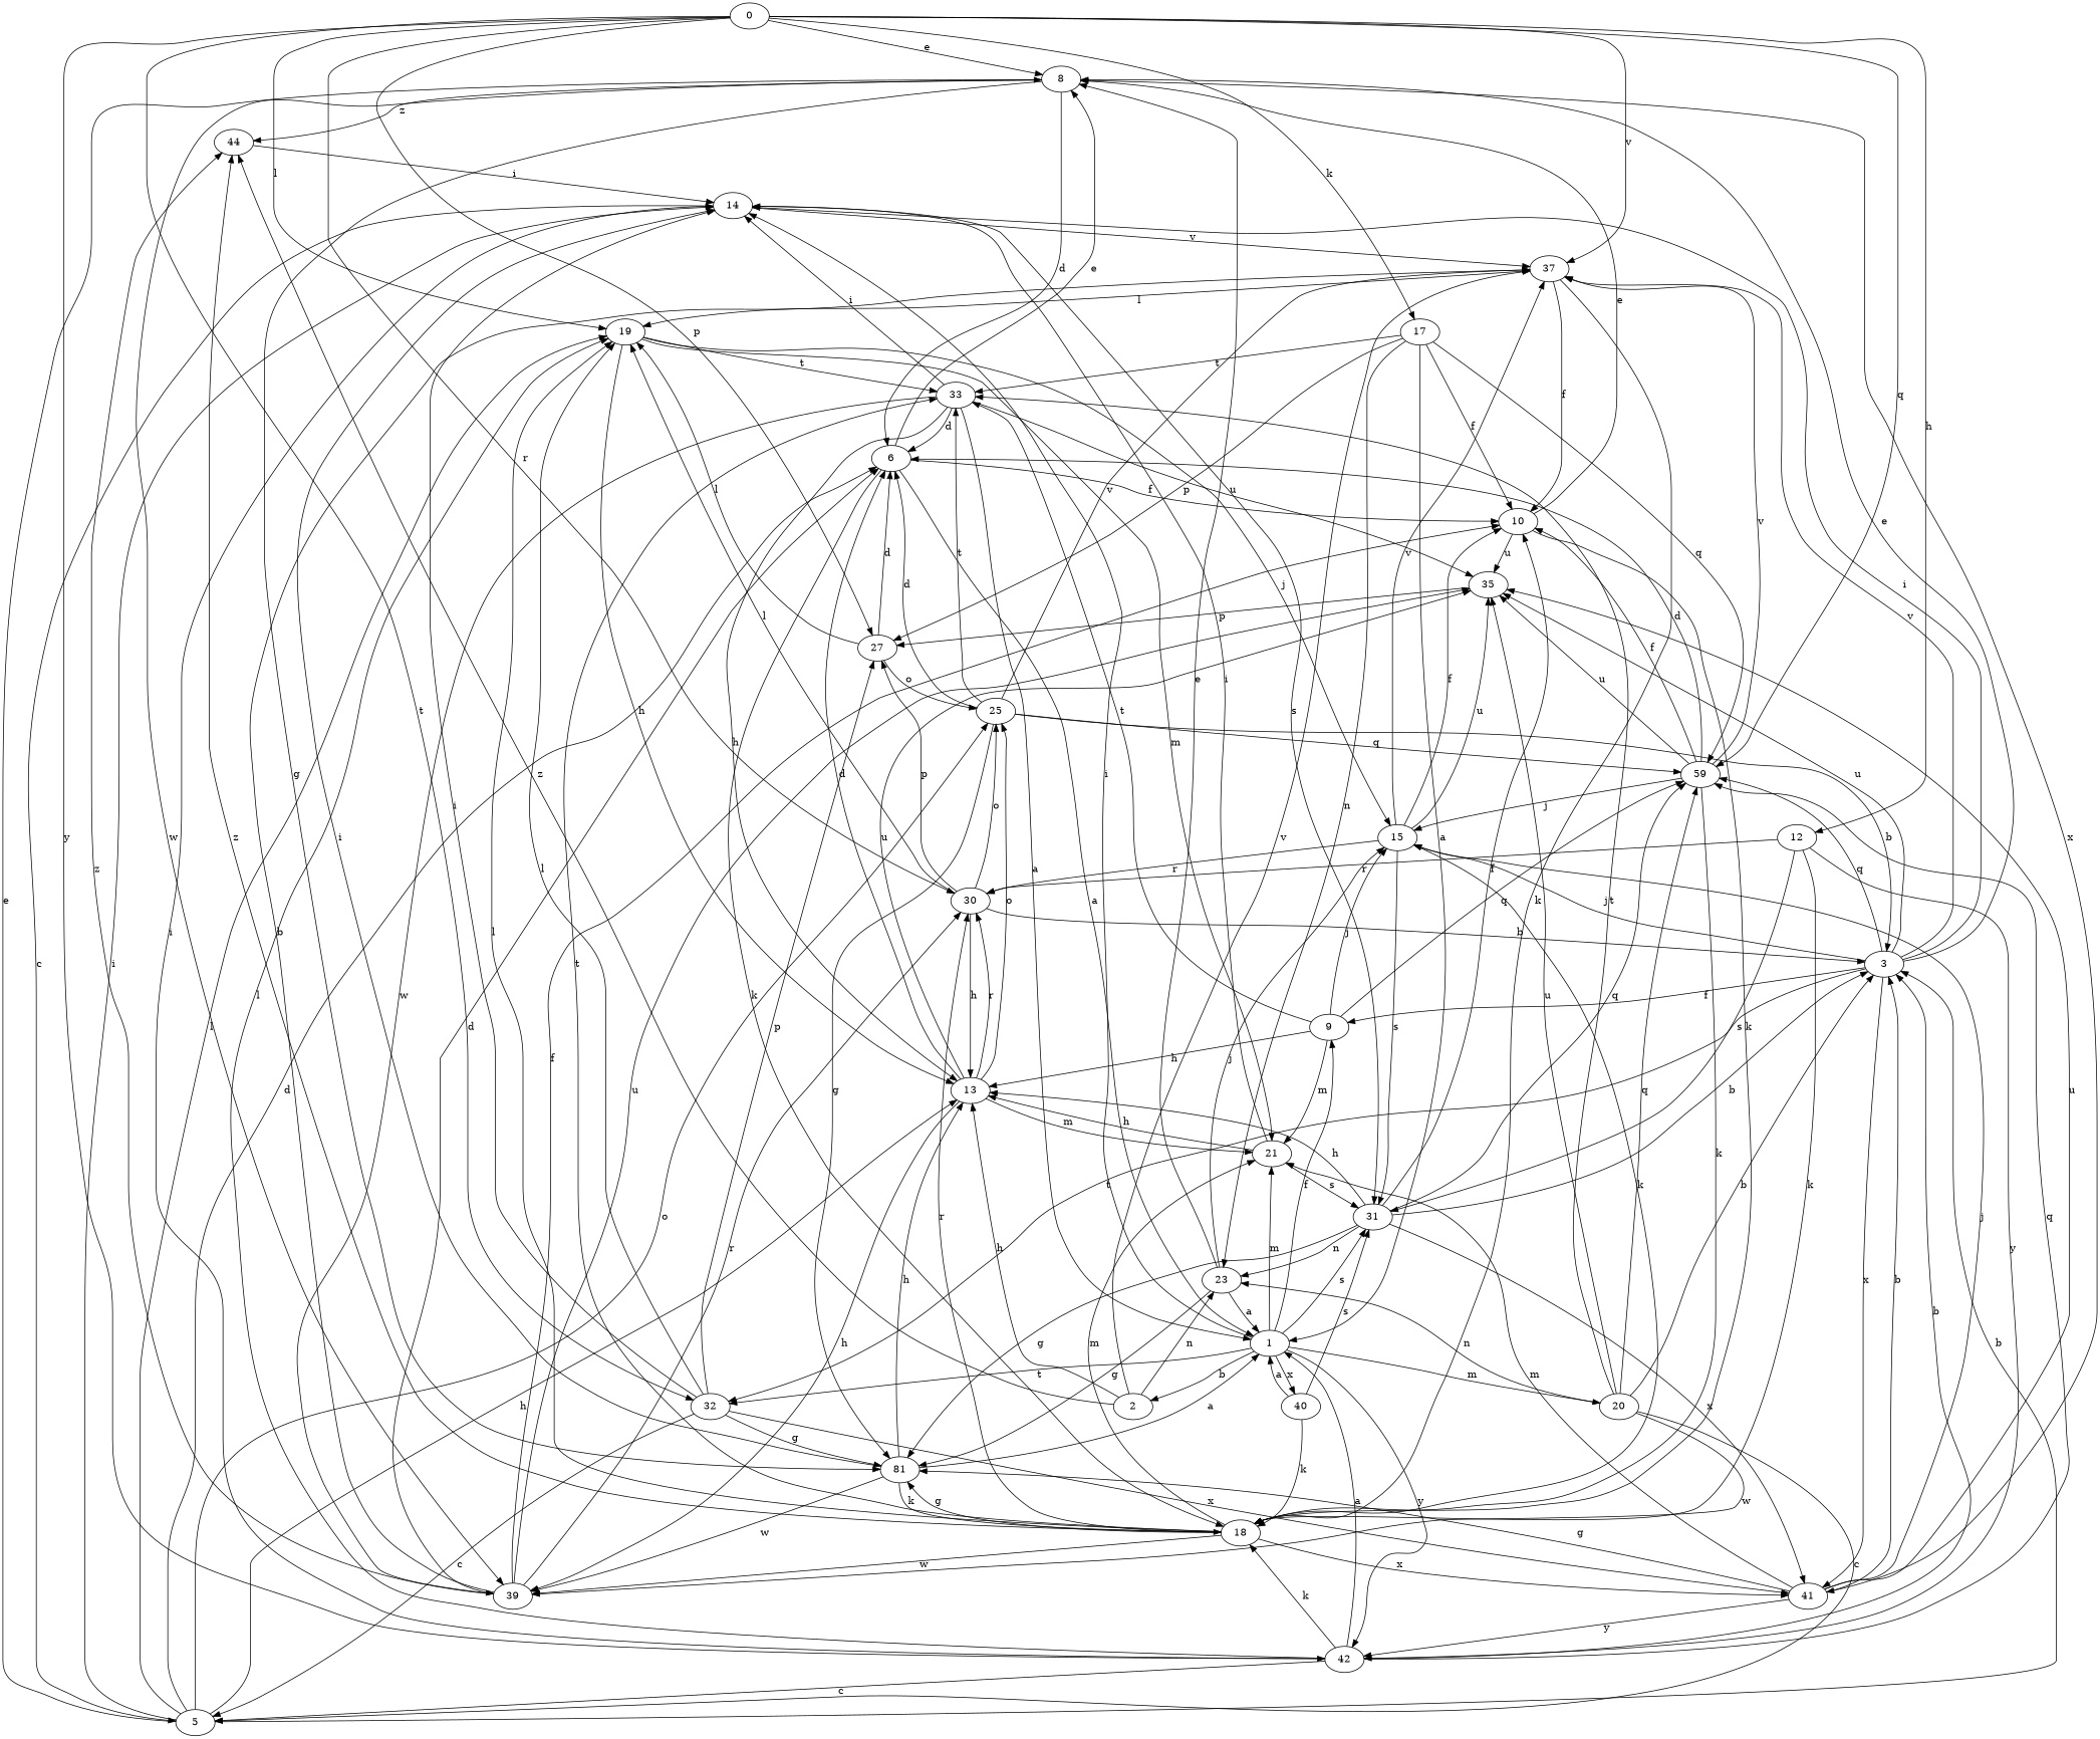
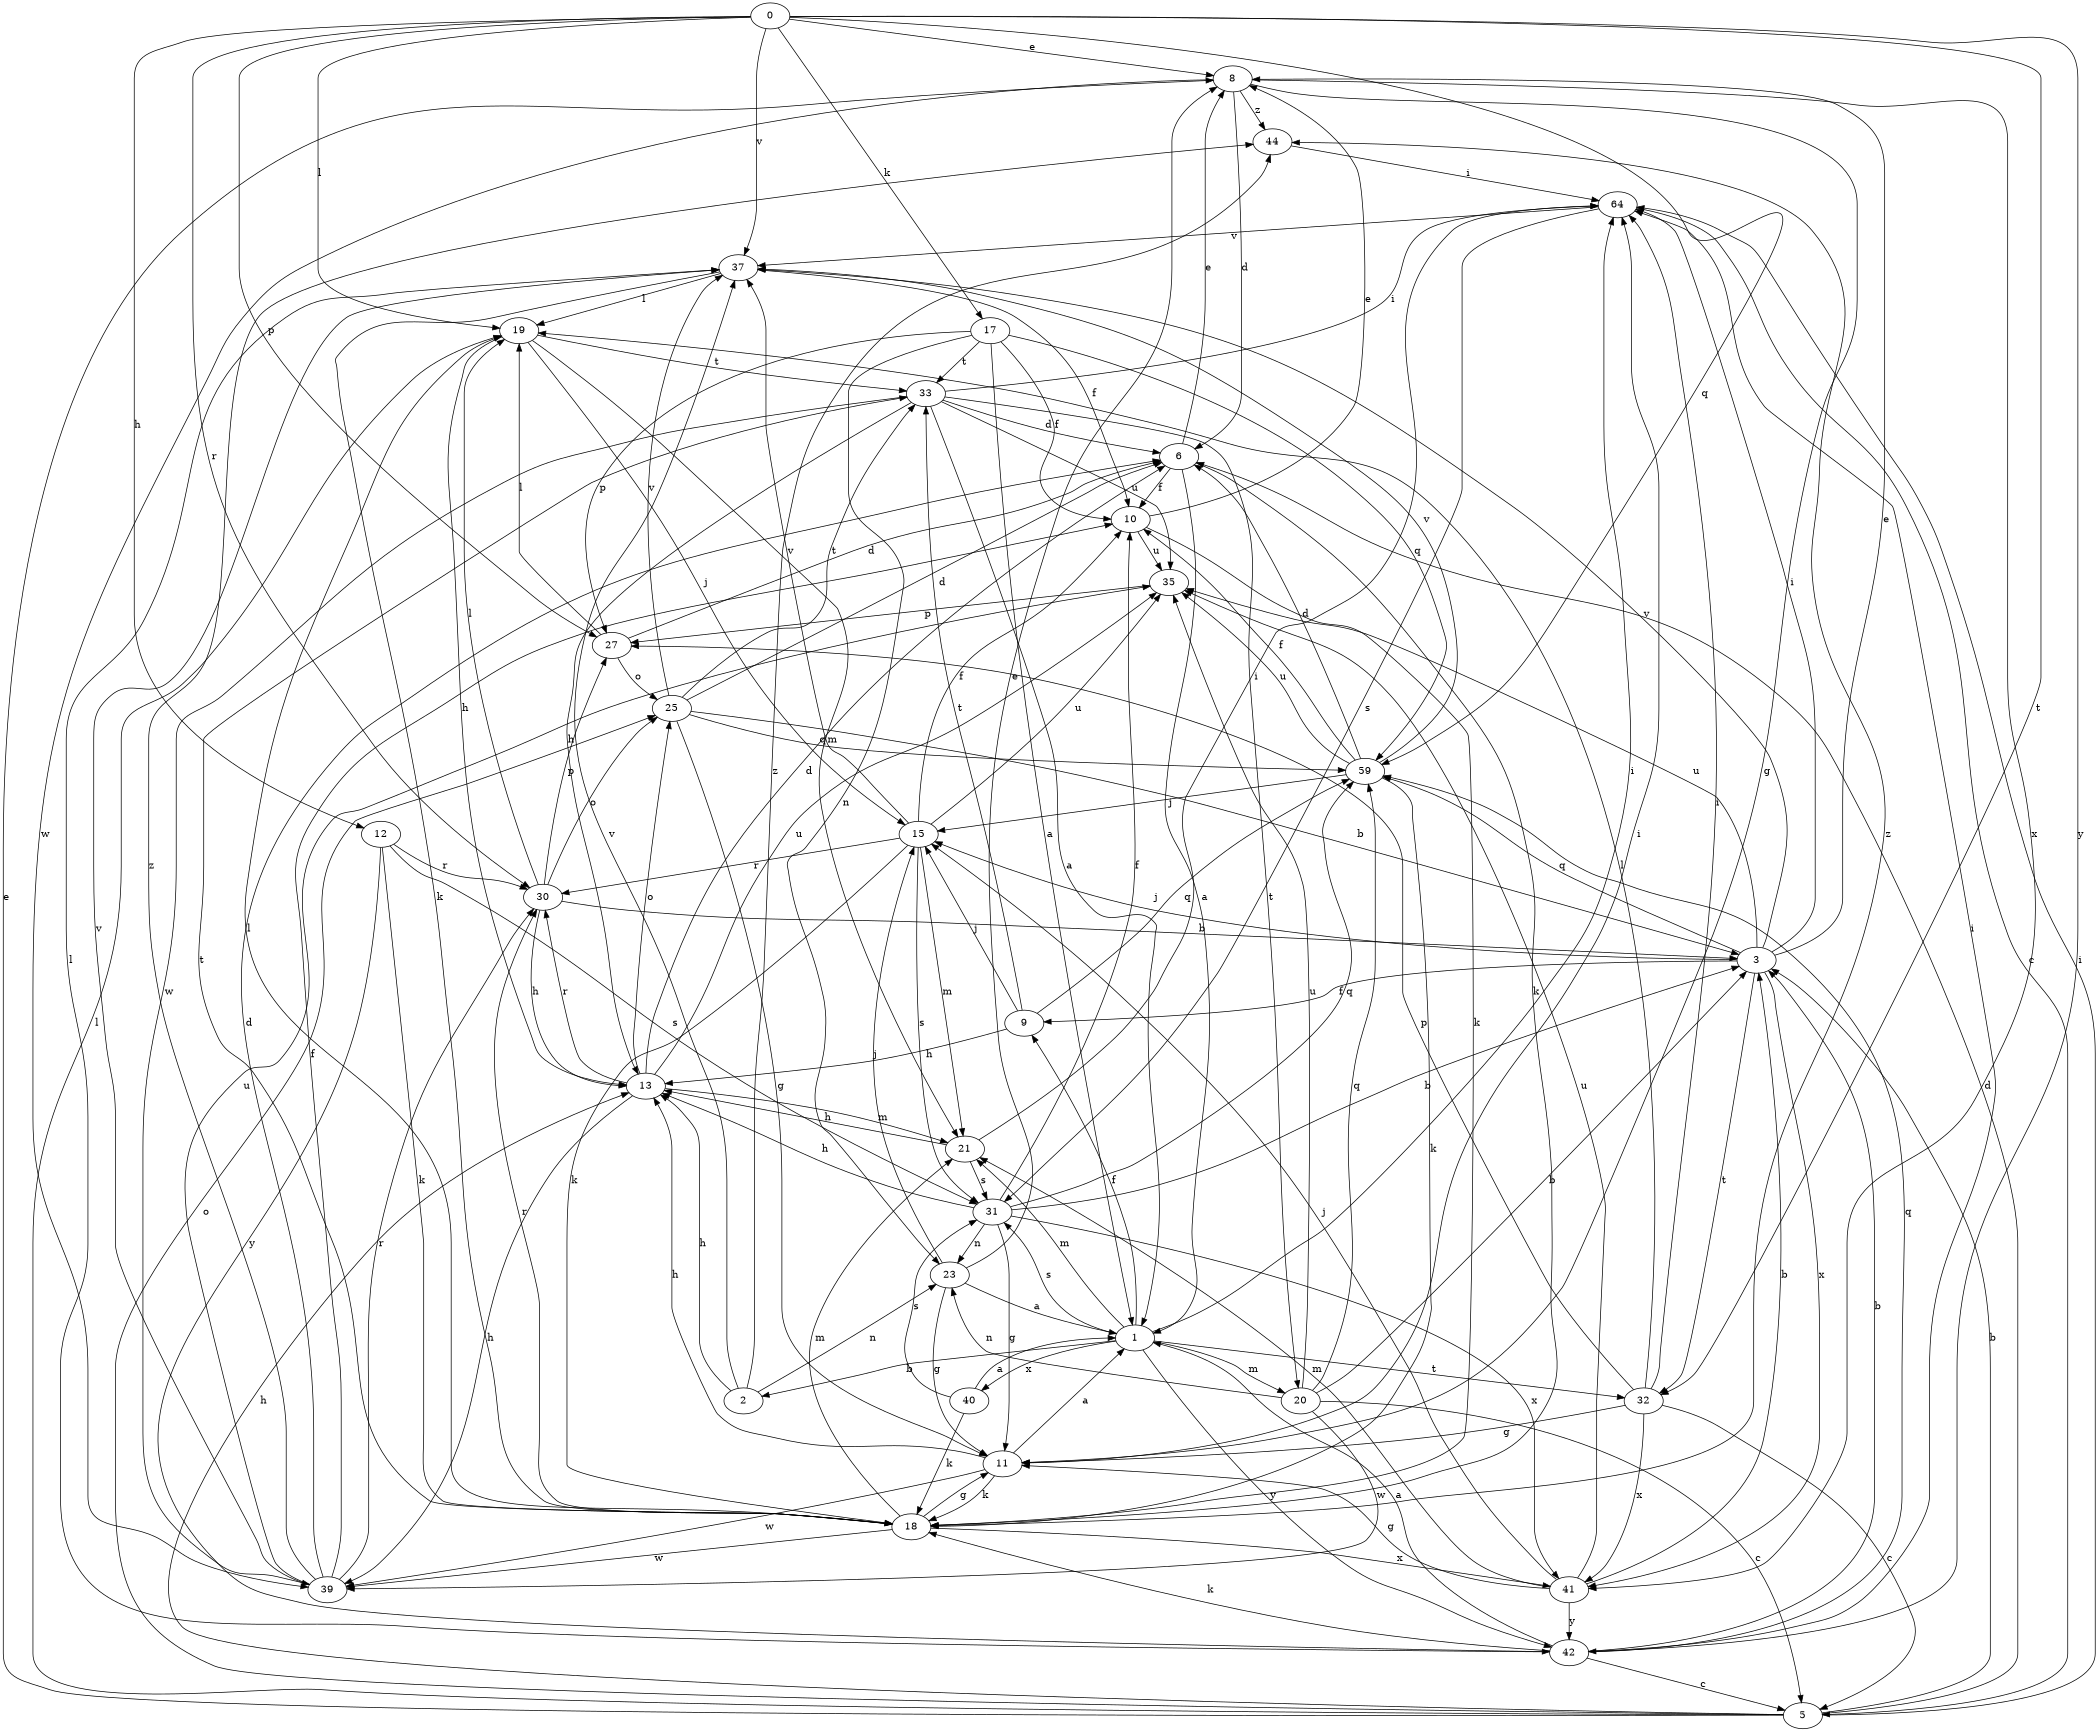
  strict digraph {
    0
    8
    12
    17
    19
    27
    n7 [label=59]
    30
    32
    37
    42
    44
    41
    6
-   11 [label=81]
+   11
    39
    31
    18
    1
    23
    10
    33
    21
    13
    15
    25
    35
    3
-   14
+   14 [label=64]
    5
    2
    9
    20
    40
    0 -> 8 [label=e]
    0 -> 12 [label=h]
    0 -> 17 [label=k]
    0 -> 19 [label=l]
    0 -> 27 [label=p]
    0 -> n7 [label=q]
    0 -> 30 [label=r]
    0 -> 32 [label=t]
    0 -> 37 [label=v]
    0 -> 42 [label=y]
    8 -> 44 [label=z]
    8 -> 41 [label=x]
    8 -> 6 [label=d]
    8 -> 11 [label=g]
    8 -> 39 [label=w]
    12 -> 30 [label=r]
    12 -> 42 [label=y]
    12 -> 31 [label=s]
    12 -> 18 [label=k]
    17 -> 27 [label=p]
    17 -> n7 [label=q]
    17 -> 1 [label=a]
    17 -> 23 [label=n]
    17 -> 10 [label=f]
    17 -> 33 [label=t]
    19 -> 33 [label=t]
    19 -> 21 [label=m]
    19 -> 13 [label=h]
    19 -> 15 [label=j]
    27 -> 19 [label=l]
    27 -> 6 [label=d]
    27 -> 25 [label=o]
    n7 -> 37 [label=v]
    n7 -> 6 [label=d]
    n7 -> 18 [label=k]
    n7 -> 10 [label=f]
    n7 -> 15 [label=j]
    n7 -> 35 [label=u]
    30 -> 19 [label=l]
    30 -> 27 [label=p]
    30 -> 13 [label=h]
    30 -> 25 [label=o]
    30 -> 3 [label=b]
    32 -> 19 [label=l]
    32 -> 27 [label=p]
    32 -> 41 [label=x]
    32 -> 11 [label=g]
    32 -> 14 [label=i]
    32 -> 5 [label=c]
    37 -> 19 [label=l]
    37 -> 18 [label=k]
    37 -> 10 [label=f]
-   42 -> 19 [label=l]
+   42 -> 37 [label=l]
    42 -> n7 [label=q]
    42 -> 18 [label=k]
    42 -> 1 [label=a]
    42 -> 3 [label=b]
    42 -> 14 [label=i]
    42 -> 5 [label=c]
    44 -> 14 [label=i]
    41 -> 42 [label=y]
    41 -> 11 [label=g]
    41 -> 21 [label=m]
    41 -> 15 [label=j]
    41 -> 35 [label=u]
    41 -> 3 [label=b]
    6 -> 8 [label=e]
    6 -> 18 [label=k]
    6 -> 1 [label=a]
    6 -> 10 [label=f]
    11 -> 39 [label=w]
    11 -> 18 [label=k]
    11 -> 1 [label=a]
    11 -> 13 [label=h]
    11 -> 14 [label=i]
    39 -> 30 [label=r]
-   39 -> 37 [label=b]
+   39 -> 37 [label=v]
    39 -> 44 [label=z]
    39 -> 6 [label=d]
    39 -> 10 [label=f]
    39 -> 35 [label=u]
    31 -> n7 [label=q]
    31 -> 41 [label=x]
    31 -> 11 [label=g]
    31 -> 23 [label=n]
    31 -> 10 [label=f]
    31 -> 13 [label=h]
    31 -> 3 [label=b]
    18 -> 19 [label=l]
    18 -> 30 [label=r]
    18 -> 44 [label=z]
    18 -> 41 [label=x]
    18 -> 11 [label=g]
    18 -> 39 [label=w]
    18 -> 33 [label=t]
    18 -> 21 [label=m]
    1 -> 32 [label=t]
    1 -> 42 [label=y]
    1 -> 31 [label=s]
    1 -> 21 [label=m]
    1 -> 14 [label=i]
    1 -> 2 [label=b]
    1 -> 9 [label=f]
    1 -> 20 [label=m]
    1 -> 40 [label=x]
    23 -> 8 [label=e]
    23 -> 11 [label=g]
    23 -> 1 [label=a]
    23 -> 15 [label=j]
    10 -> 8 [label=e]
    10 -> 18 [label=k]
    10 -> 35 [label=u]
    33 -> 6 [label=d]
    33 -> 39 [label=w]
    33 -> 1 [label=a]
    33 -> 13 [label=h]
    33 -> 35 [label=u]
    33 -> 14 [label=i]
    21 -> 31 [label=s]
    21 -> 13 [label=h]
    21 -> 14 [label=i]
    13 -> 30 [label=r]
    13 -> 6 [label=d]
    13 -> 39 [label=h]
    13 -> 21 [label=m]
    13 -> 25 [label=o]
    13 -> 35 [label=u]
    15 -> 30 [label=r]
    15 -> 37 [label=v]
    15 -> 31 [label=s]
    15 -> 18 [label=k]
    15 -> 10 [label=f]
-   9 -> 21 [label=m]
+   15 -> 21 [label=m]
    15 -> 35 [label=u]
    25 -> n7 [label=q]
    25 -> 37 [label=v]
    25 -> 6 [label=d]
    25 -> 11 [label=g]
    25 -> 33 [label=t]
    25 -> 3 [label=b]
    35 -> 27 [label=p]
    3 -> 8 [label=e]
    3 -> n7 [label=q]
    3 -> 32 [label=t]
    3 -> 37 [label=v]
    3 -> 41 [label=x]
    3 -> 15 [label=j]
    3 -> 35 [label=u]
    3 -> 14 [label=i]
    3 -> 9 [label=f]
    14 -> 37 [label=v]
    14 -> 31 [label=s]
    14 -> 5 [label=c]
    5 -> 8 [label=e]
    5 -> 19 [label=l]
    5 -> 6 [label=d]
    5 -> 13 [label=h]
    5 -> 25 [label=o]
    5 -> 3 [label=b]
    5 -> 14 [label=i]
    2 -> 37 [label=v]
    2 -> 44 [label=z]
    2 -> 23 [label=n]
    2 -> 13 [label=h]
    9 -> n7 [label=q]
    9 -> 33 [label=t]
    9 -> 13 [label=h]
    9 -> 15 [label=j]
    20 -> n7 [label=q]
    20 -> 39 [label=w]
    20 -> 23 [label=n]
-   20 -> 33 [label=t]
+   33 -> 20 [label=t]
    20 -> 35 [label=u]
    20 -> 3 [label=b]
    20 -> 5 [label=c]
    40 -> 31 [label=s]
    40 -> 18 [label=k]
    40 -> 1 [label=a]
  }
